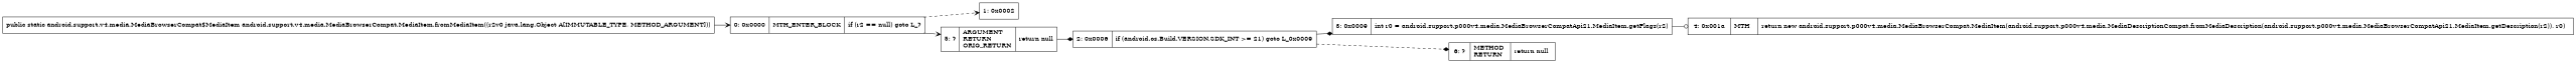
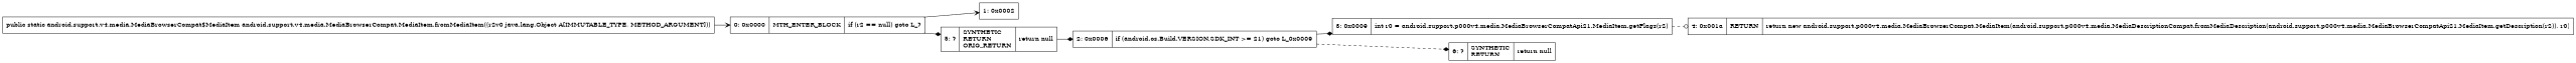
  digraph {
    rankdir=LR
    node [shape=record]
    edge [arrowhead=diamond]
    n1 [label="{0\:\ 0x0000|MTH_ENTER_BLOCK\l|if (r2 == null) goto L_?\l}"]
    n2 [label="{1\:\ 0x0002}"]
-   n3 [label="{5\:\ ?|ARGUMENT\lRETURN\lORIG_RETURN\l|return null\l}"]
+   n3 [label="{5\:\ ?|SYNTHETIC\lRETURN\lORIG_RETURN\l|return null\l}"]
    n4 [label="{2\:\ 0x0006|if (android.os.Build.VERSION.SDK_INT \>= 21) goto L_0x0009\l}"]
    n5 [label="{3\:\ 0x0009|int r0 = android.support.p000v4.media.MediaBrowserCompatApi21.MediaItem.getFlags(r2)\l}"]
-   n6 [label="{6\:\ ?|METHOD\lRETURN\l|return null\l}"]
-   n7 [label="{4\:\ 0x001a|MTH\l|return new android.support.p000v4.media.MediaBrowserCompat.MediaItem(android.support.p000v4.media.MediaDescriptionCompat.fromMediaDescription(android.support.p000v4.media.MediaBrowserCompatApi21.MediaItem.getDescription(r2)), r0)\l}"]
+   n6 [label="{6\:\ ?|SYNTHETIC\lRETURN\l|return null\l}"]
+   n7 [label="{4\:\ 0x001a|RETURN\l|return new android.support.p000v4.media.MediaBrowserCompat.MediaItem(android.support.p000v4.media.MediaDescriptionCompat.fromMediaDescription(android.support.p000v4.media.MediaBrowserCompatApi21.MediaItem.getDescription(r2)), r0)\l}"]
    n8 [label="{public static android.support.v4.media.MediaBrowserCompat$MediaItem android.support.v4.media.MediaBrowserCompat.MediaItem.fromMediaItem((r2v0 java.lang.Object A[IMMUTABLE_TYPE, METHOD_ARGUMENT])) }"]
-   n1 -> n2 [arrowhead=vee style=dashed]
-   n1 -> n3 [arrowhead=vee]
+   n1 -> n2 [arrowhead=vee style=solid]
+   n1 -> n3
    n3 -> n4
    n4 -> n5
    n4 -> n6 [style=dashed]
-   n5 -> n7 [arrowhead=odot]
+   n5 -> n7 [arrowhead=odot style=dashed]
    n8 -> n1 [arrowhead=vee]
  }
